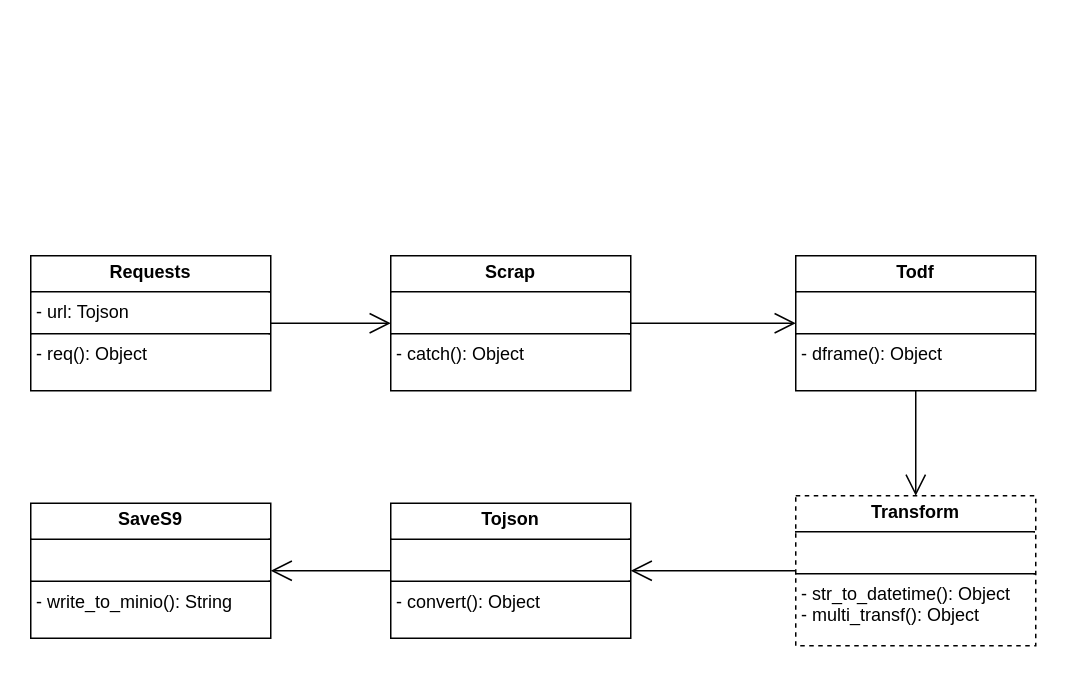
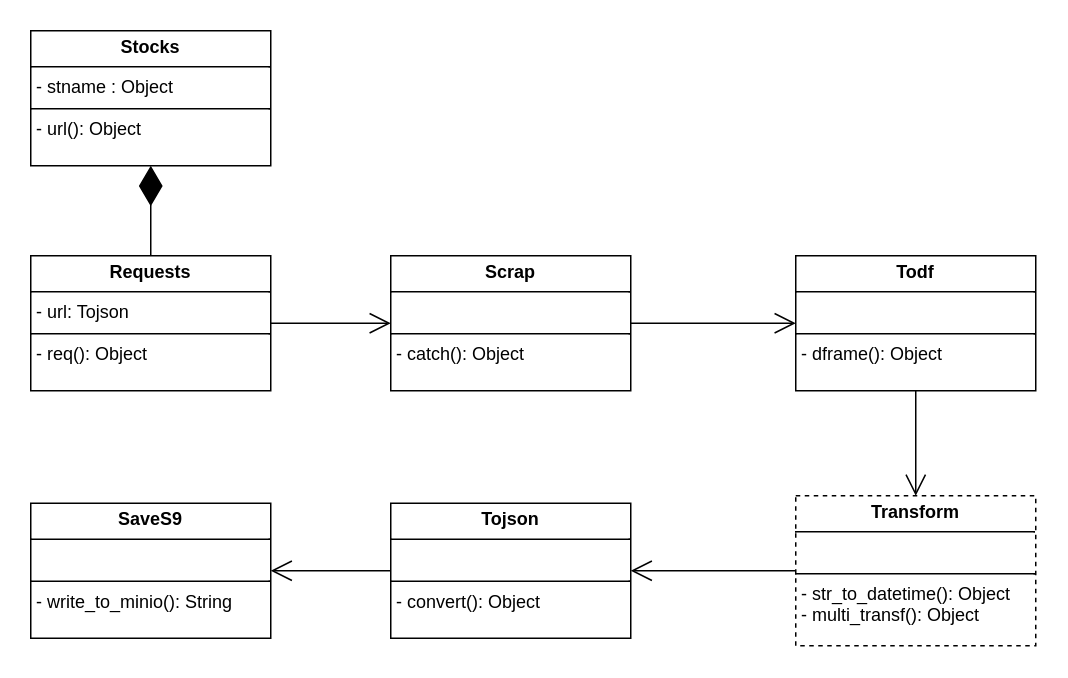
  <mxCell id="0" />
  <mxCell id="1" parent="0" />
+ <mxCell id="2" value="&lt;p style=&quot;margin:0px;margin-top:4px;text-align:center;&quot;&gt;&lt;b&gt;Stocks&lt;/b&gt;&lt;/p&gt;&lt;hr size=&quot;1&quot; style=&quot;border-style:solid;&quot;&gt;&lt;p style=&quot;margin:0px;margin-left:4px;&quot;&gt;- stname : Object&lt;/p&gt;&lt;hr size=&quot;1&quot; style=&quot;border-style:solid;&quot;&gt;&lt;p style=&quot;margin:0px;margin-left:4px;&quot;&gt;- url(): Object&lt;/p&gt;" style="verticalAlign=top;align=left;overflow=fill;html=1;whiteSpace=wrap;" parent="1" vertex="1"><mxGeometry x="20" y="20" width="160" height="90" as="geometry" /></mxCell>
  <mxCell id="3" value="&lt;p style=&quot;margin:0px;margin-top:4px;text-align:center;&quot;&gt;&lt;b&gt;Requests&lt;/b&gt;&lt;/p&gt;&lt;hr size=&quot;1&quot; style=&quot;border-style:solid;&quot;&gt;&lt;p style=&quot;margin:0px;margin-left:4px;&quot;&gt;- url: Tojson&lt;/p&gt;&lt;hr size=&quot;1&quot; style=&quot;border-style:solid;&quot;&gt;&lt;p style=&quot;margin:0px;margin-left:4px;&quot;&gt;- req(): Object&lt;/p&gt;" style="verticalAlign=top;align=left;overflow=fill;html=1;whiteSpace=wrap;" parent="1" vertex="1"><mxGeometry x="20" y="170" width="160" height="90" as="geometry" /></mxCell>
+ <mxCell id="4" value="" style="endArrow=diamondThin;endFill=1;endSize=24;html=1;rounded=0;entryX=0.5;entryY=1;entryDx=0;entryDy=0;exitX=0.5;exitY=0;exitDx=0;exitDy=0;" parent="1" source="3" target="2" edge="1"><mxGeometry width="160" relative="1" as="geometry"><mxPoint x="260" y="160" as="sourcePoint" /><mxPoint x="420" y="160" as="targetPoint" /></mxGeometry></mxCell>
  <mxCell id="5" value="&lt;p style=&quot;margin:0px;margin-top:4px;text-align:center;&quot;&gt;&lt;b&gt;Scrap&lt;/b&gt;&lt;/p&gt;&lt;hr size=&quot;1&quot; style=&quot;border-style:solid;&quot;&gt;&lt;p style=&quot;margin:0px;margin-left:4px;&quot;&gt;&lt;br&gt;&lt;/p&gt;&lt;hr size=&quot;1&quot; style=&quot;border-style:solid;&quot;&gt;&lt;p style=&quot;margin:0px;margin-left:4px;&quot;&gt;- catch(): Object&lt;/p&gt;" style="verticalAlign=top;align=left;overflow=fill;html=1;whiteSpace=wrap;" parent="1" vertex="1"><mxGeometry x="260" y="170" width="160" height="90" as="geometry" /></mxCell>
  <mxCell id="6" value="" style="endArrow=open;endFill=1;endSize=12;html=1;rounded=0;exitX=1;exitY=0.5;exitDx=0;exitDy=0;entryX=0;entryY=0.5;entryDx=0;entryDy=0;" parent="1" source="3" target="5" edge="1"><mxGeometry width="160" relative="1" as="geometry"><mxPoint x="260" y="160" as="sourcePoint" /><mxPoint x="420" y="160" as="targetPoint" /></mxGeometry></mxCell>
  <mxCell id="7" value="&lt;p style=&quot;margin:0px;margin-top:4px;text-align:center;&quot;&gt;&lt;b&gt;Todf&lt;/b&gt;&lt;/p&gt;&lt;hr size=&quot;1&quot; style=&quot;border-style:solid;&quot;&gt;&lt;p style=&quot;margin:0px;margin-left:4px;&quot;&gt;&lt;br&gt;&lt;/p&gt;&lt;hr size=&quot;1&quot; style=&quot;border-style:solid;&quot;&gt;&lt;p style=&quot;margin:0px;margin-left:4px;&quot;&gt;- dframe(): Object&lt;/p&gt;" style="verticalAlign=top;align=left;overflow=fill;html=1;whiteSpace=wrap;" vertex="1" parent="1"><mxGeometry x="530" y="170" width="160" height="90" as="geometry" /></mxCell>
  <mxCell id="8" value="" style="endArrow=open;endFill=1;endSize=12;html=1;rounded=0;exitX=1;exitY=0.5;exitDx=0;exitDy=0;entryX=0;entryY=0.5;entryDx=0;entryDy=0;" edge="1" parent="1" source="5" target="7"><mxGeometry width="160" relative="1" as="geometry"><mxPoint x="280" y="170" as="sourcePoint" /><mxPoint x="440" y="170" as="targetPoint" /></mxGeometry></mxCell>
  <mxCell id="9" value="&lt;p style=&quot;margin:0px;margin-top:4px;text-align:center;&quot;&gt;&lt;b&gt;Transform&lt;/b&gt;&lt;/p&gt;&lt;hr size=&quot;1&quot; style=&quot;border-style:solid;&quot;&gt;&lt;p style=&quot;margin:0px;margin-left:4px;&quot;&gt;&lt;br&gt;&lt;/p&gt;&lt;hr size=&quot;1&quot; style=&quot;border-style:solid;&quot;&gt;&lt;p style=&quot;margin:0px;margin-left:4px;&quot;&gt;- str_to_datetime(): Object&lt;/p&gt;&lt;p style=&quot;margin:0px;margin-left:4px;&quot;&gt;- multi_transf(): Object&lt;/p&gt;" style="verticalAlign=top;align=left;overflow=fill;html=1;whiteSpace=wrap;dashed=1;" vertex="1" parent="1"><mxGeometry x="530" y="330" width="160" height="100" as="geometry" /></mxCell>
  <mxCell id="10" value="" style="endArrow=open;endFill=1;endSize=12;html=1;rounded=0;exitX=0.5;exitY=1;exitDx=0;exitDy=0;" edge="1" parent="1" source="7" target="9"><mxGeometry width="160" relative="1" as="geometry"><mxPoint x="280" y="290" as="sourcePoint" /><mxPoint x="440" y="290" as="targetPoint" /></mxGeometry></mxCell>
  <mxCell id="11" value="&lt;p style=&quot;margin:0px;margin-top:4px;text-align:center;&quot;&gt;&lt;b&gt;Tojson&lt;/b&gt;&lt;/p&gt;&lt;hr size=&quot;1&quot; style=&quot;border-style:solid;&quot;&gt;&lt;p style=&quot;margin:0px;margin-left:4px;&quot;&gt;&lt;br&gt;&lt;/p&gt;&lt;hr size=&quot;1&quot; style=&quot;border-style:solid;&quot;&gt;&lt;p style=&quot;margin:0px;margin-left:4px;&quot;&gt;- convert(): Object&lt;/p&gt;" style="verticalAlign=top;align=left;overflow=fill;html=1;whiteSpace=wrap;" vertex="1" parent="1"><mxGeometry x="260" y="335" width="160" height="90" as="geometry" /></mxCell>
  <mxCell id="12" value="" style="endArrow=open;endFill=1;endSize=12;html=1;rounded=0;exitX=0;exitY=0.5;exitDx=0;exitDy=0;entryX=1;entryY=0.5;entryDx=0;entryDy=0;" edge="1" parent="1" source="9" target="11"><mxGeometry width="160" relative="1" as="geometry"><mxPoint x="280" y="290" as="sourcePoint" /><mxPoint x="440" y="290" as="targetPoint" /></mxGeometry></mxCell>
  <mxCell id="13" value="&lt;p style=&quot;margin:0px;margin-top:4px;text-align:center;&quot;&gt;&lt;b&gt;SaveS9&lt;/b&gt;&lt;/p&gt;&lt;hr size=&quot;1&quot; style=&quot;border-style:solid;&quot;&gt;&lt;p style=&quot;margin:0px;margin-left:4px;&quot;&gt;&lt;br&gt;&lt;/p&gt;&lt;hr size=&quot;1&quot; style=&quot;border-style:solid;&quot;&gt;&lt;p style=&quot;margin:0px;margin-left:4px;&quot;&gt;- write_to_minio(): String&lt;/p&gt;" style="verticalAlign=top;align=left;overflow=fill;html=1;whiteSpace=wrap;" vertex="1" parent="1"><mxGeometry x="20" y="335" width="160" height="90" as="geometry" /></mxCell>
  <mxCell id="14" value="" style="endArrow=open;endFill=1;endSize=12;html=1;rounded=0;exitX=0;exitY=0.5;exitDx=0;exitDy=0;entryX=1;entryY=0.5;entryDx=0;entryDy=0;" edge="1" parent="1" source="11" target="13"><mxGeometry width="160" relative="1" as="geometry"><mxPoint x="280" y="290" as="sourcePoint" /><mxPoint x="440" y="290" as="targetPoint" /></mxGeometry></mxCell>
